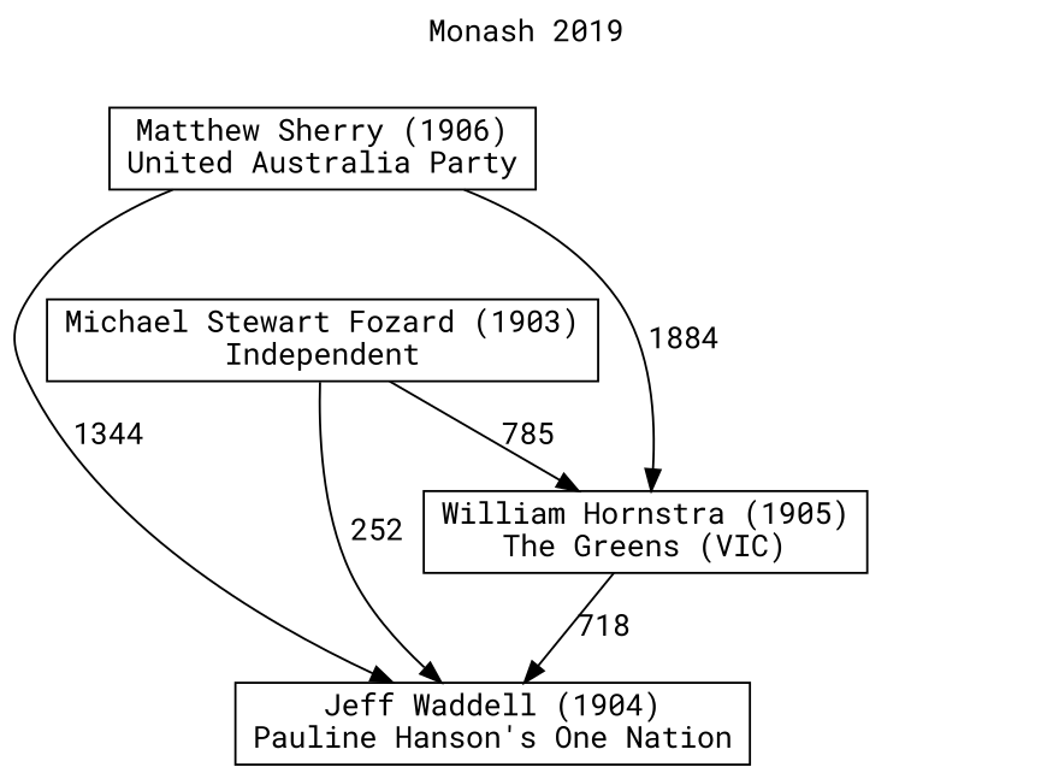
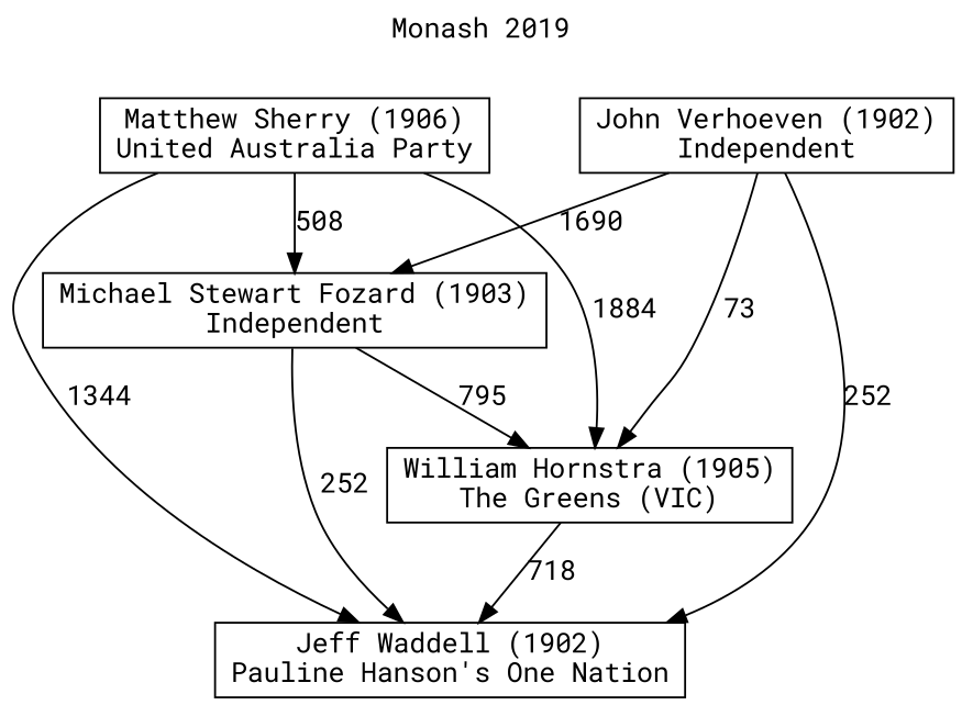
  digraph {
    fontname="Roboto Mono"
    label="Monash 2019"
    labelloc=t
    mclimit=10
    node [fontname="Roboto Mono" shape=box]
    edge [fontname="Roboto Mono"]
-   n1 [label="Jeff Waddell (1904)\nPauline Hanson's One Nation"]
+   n1 [label="Jeff Waddell (1902)\nPauline Hanson's One Nation"]
    n2 [label="William Hornstra (1905)\nThe Greens (VIC)"]
    n3 [label="Michael Stewart Fozard (1903)\nIndependent"]
    n4 [label="Matthew Sherry (1906)\nUnited Australia Party"]
+   n5 [label="John Verhoeven (1902)\nIndependent"]
    n2 -> n1 [label=718]
    n3 -> n1 [label=252]
-   n3 -> n2 [label=785]
+   n3 -> n2 [label=795]
    n4 -> n1 [label=1344]
    n4 -> n2 [label=1884]
+   n4 -> n3 [label=508]
+   n5 -> n1 [label=252]
+   n5 -> n2 [label=73]
+   n5 -> n3 [label=1690]
  }
